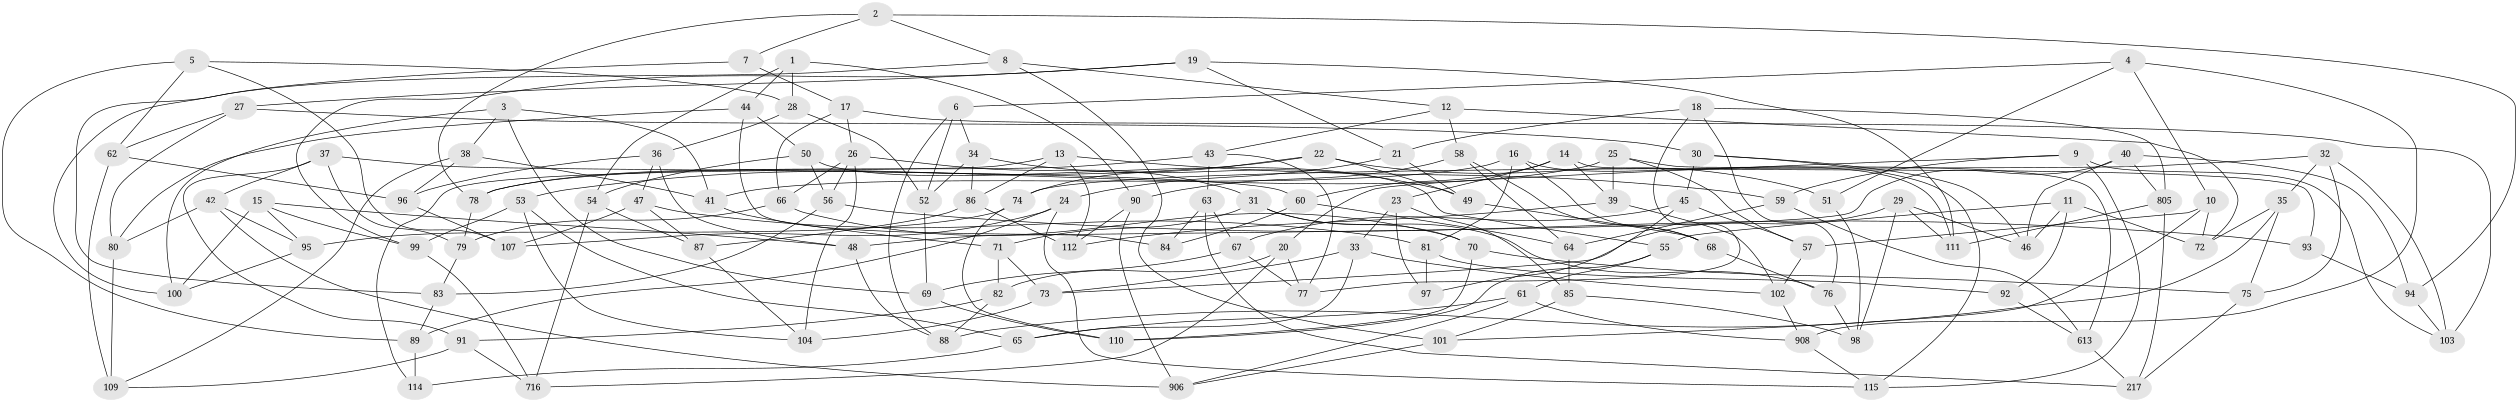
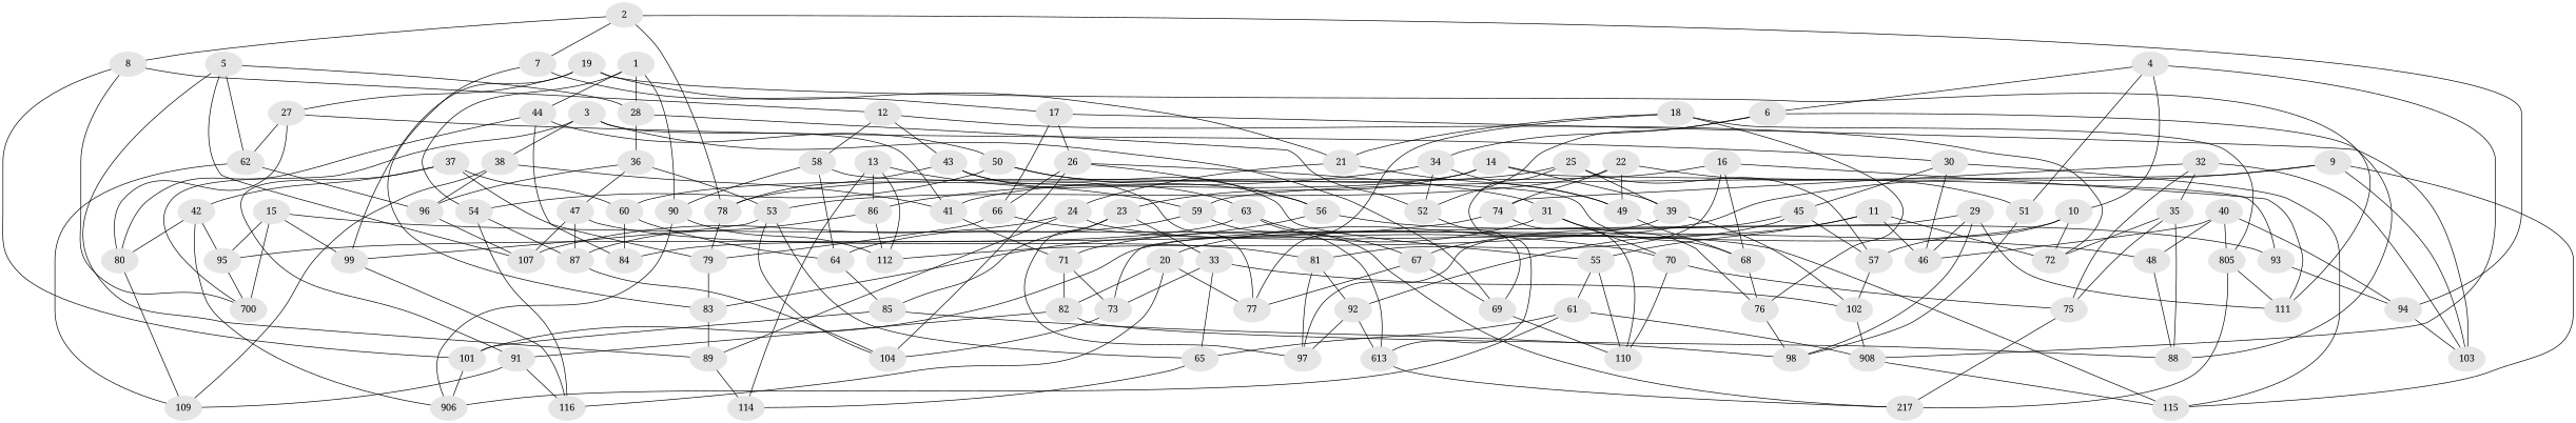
  graph {
    fontname="Noto Serif"
    node [color=gray90 fontname="Noto Serif" style=filled]
    edge [fontname="Noto Serif"]
    1
    28
    44
    54
    90
    52
    36
    80
    50
    84
-   116 [label=716]
+   116
    87
    112
    n14 [label=906]
    2
    7
    8
    78
    94
    17
    83
-   100
+   100 [label=700]
    12
    101
    79
    103
    3
    38
    41
    69
    96
    109
    71
    110
    4
    6
    10
    51
    n39 [label=908]
    34
    88
    57
    72
    98
    115
    5
    62
    89
    107
    114
    86
    49
    26
    66
    56
    93
    43
    58
    9
    20
    59
    77
    82
    n64 [label=613]
    64
    102
    11
    46
    55
    92
    61
    97
    63
    68
    13
    14
    23
    39
    60
    33
    85
    15
    48
    95
    99
    16
    81
    111
    76
    31
    104
    70
    18
    21
    n95 [label=805]
    24
    n97 [label=217]
    19
    27
    30
    91
    22
    53
    74
    65
    73
    25
    45
    47
    29
    67
    75
    32
    35
    37
    42
    40
    1 -- 28
    1 -- 44
    1 -- 54
    1 -- 90
    28 -- 52
    28 -- 36
    44 -- 80
    44 -- 50
    44 -- 84
    54 -- 116
    54 -- 87
    90 -- 112
    90 -- n14
    52 -- 69
    36 -- 96
-   36 -- 48
+   36 -- 53
    36 -- 47
    80 -- 109
    50 -- 54
    50 -- 56
    50 -- 55
    87 -- 104
    2 -- 7
    2 -- 8
    2 -- 78
    2 -- 94
    7 -- 17
    7 -- 83
    8 -- 100
    8 -- 12
    8 -- 101
    78 -- 79
    94 -- 103
    17 -- 103
    17 -- 26
    17 -- 66
    83 -- 89
    12 -- 72
    12 -- 43
    12 -- 58
    101 -- n14
    79 -- 83
    3 -- 100
    3 -- 38
    3 -- 41
    3 -- 69
    38 -- 41
    38 -- 96
    38 -- 109
    41 -- 71
    69 -- 110
    96 -- 107
    71 -- 82
    71 -- 73
    4 -- 6
    4 -- 10
    4 -- 51
    4 -- n39
    6 -- 52
    6 -- 34
    6 -- 88
    10 -- 101
    10 -- 57
    10 -- 72
    51 -- 98
    n39 -- 115
    34 -- 52
    34 -- 86
    34 -- 49
    57 -- 102
    5 -- 28
    5 -- 62
    5 -- 89
    5 -- 107
    62 -- 96
    62 -- 109
    89 -- 114
    86 -- 87
    86 -- 112
    49 -- 68
    26 -- 66
    26 -- 56
    26 -- 31
    26 -- 104
    66 -- 79
    66 -- 70
    56 -- 83
    56 -- 93
    93 -- 94
    43 -- 78
    43 -- 77
    43 -- 63
    58 -- 90
    58 -- 64
    58 -- 68
    9 -- 103
    9 -- 115
    9 -- 20
    9 -- 59
    20 -- 116
    20 -- 77
    20 -- 82
    59 -- n64
    59 -- 64
    82 -- 88
    82 -- 91
    n64 -- n97
    64 -- 85
    102 -- n39
    11 -- 72
    11 -- 46
    11 -- 55
    11 -- 92
    55 -- 110
    55 -- 61
    92 -- n64
+   92 -- 97
    61 -- n14
    61 -- n39
    61 -- 65
    63 -- 84
    63 -- n97
    63 -- 67
    68 -- 76
    13 -- 112
    13 -- 114
    13 -- 86
    13 -- 59
    14 -- 93
    14 -- 23
    14 -- 39
    14 -- 60
    23 -- 97
    23 -- 33
    23 -- 85
    39 -- 112
    39 -- 102
    60 -- 84
    60 -- 64
    33 -- 102
    33 -- 65
    33 -- 73
    85 -- 101
    85 -- 98
    15 -- 100
    15 -- 48
    15 -- 95
    15 -- 99
    48 -- 88
    95 -- 100
    99 -- 116
    16 -- 41
    16 -- 68
    16 -- 81
    16 -- 111
    81 -- 92
    81 -- 97
    76 -- 98
    31 -- 71
    31 -- 76
    31 -- 70
    70 -- 110
    70 -- 75
    18 -- 77
    18 -- 76
    18 -- 21
    18 -- n95
    21 -- 49
    21 -- 24
    n95 -- 111
    n95 -- n97
    24 -- 115
    24 -- 89
    24 -- 107
    19 -- 99
    19 -- 111
    19 -- 21
    19 -- 27
    27 -- 80
    27 -- 62
    27 -- 30
    30 -- 115
    30 -- 46
    30 -- 45
    91 -- 116
    91 -- 109
    22 -- 51
    22 -- 49
    22 -- 53
    22 -- 74
    53 -- 99
    53 -- 104
    53 -- 65
    74 -- 110
    74 -- 95
    65 -- 114
    73 -- 104
    25 -- 78
    25 -- 57
    25 -- n64
    25 -- 39
    45 -- 57
    45 -- 97
    45 -- 67
    47 -- 87
    47 -- 107
    47 -- 81
    29 -- 98
    29 -- 46
    29 -- 111
    29 -- 73
    67 -- 69
    67 -- 77
    75 -- n97
    32 -- 103
    32 -- 74
    32 -- 75
    32 -- 35
    35 -- 88
    35 -- 72
    35 -- 75
    37 -- 79
    37 -- 60
    37 -- 91
    37 -- 42
    42 -- 80
    42 -- n14
    42 -- 95
    40 -- 94
    40 -- 46
    40 -- 48
    40 -- n95
  }
